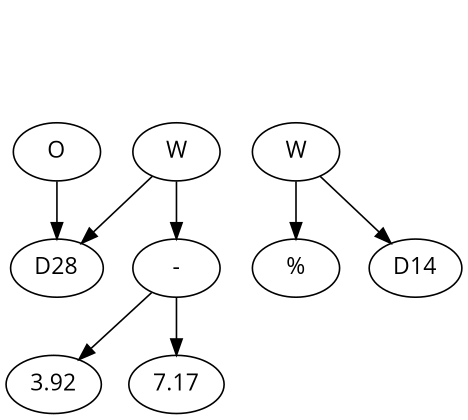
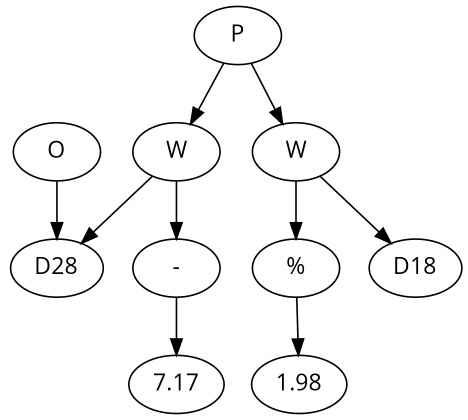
  digraph {
    fontname="Open Sans"
    node [fontname="Open Sans"]
    edge [fontname="Open Sans"]
    n1 [label=O]
    n2 [label=D28]
+   n3 [label=P]
    n4 [label=W]
    n5 [label=W]
    n6 [label="%"]
-   n7 [label=D14]
+   n7 [label=D18]
    n8 [label="-"]
-   n10 [label=3.92]
+   n9 [label=1.98]
    n11 [label=7.17]
    n1 -> n2
+   n3 -> n4
+   n3 -> n5
    n4 -> n6
    n4 -> n7
    n5 -> n2
    n5 -> n8
-   n8 -> n10
+   n6 -> n9
    n8 -> n11
  }
